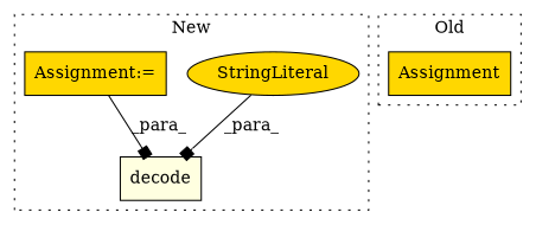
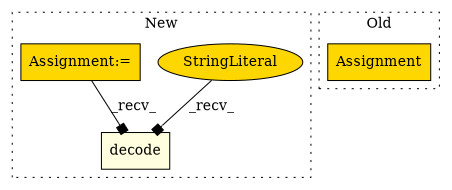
  digraph {
    node [a=32 fillcolor=gold shape=box style=filled]
    edge [arrowhead=box]
    n1 [fillcolor=lightyellow l="7,1" label=decode s="3190,3204"]
    n2 [a=45 l=7 label=StringLiteral s=3197 shape=ellipse]
    n3 [a=7 l=1 label="Assignment:=" s=3123]
    n4 [l="9,1" label=Assignment s="2263,2288"]
    subgraph cluster_1 {
      label=New
      style=dotted
      n1
      n2
      n3
    }
    subgraph cluster_2 {
      label=Old
      style=dotted
      n4
    }
-   n2 -> n1 [label=_para_]
-   n3 -> n1 [label=_para_]
+   n2 -> n1 [label=_recv_]
+   n3 -> n1 [label=_recv_]
  }
